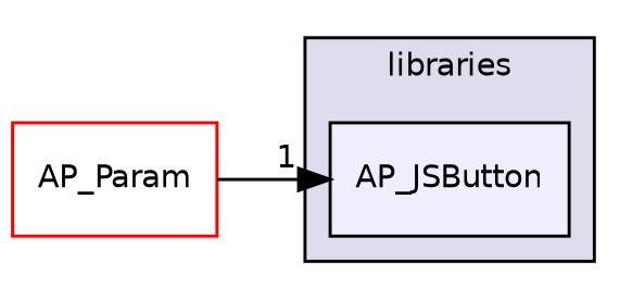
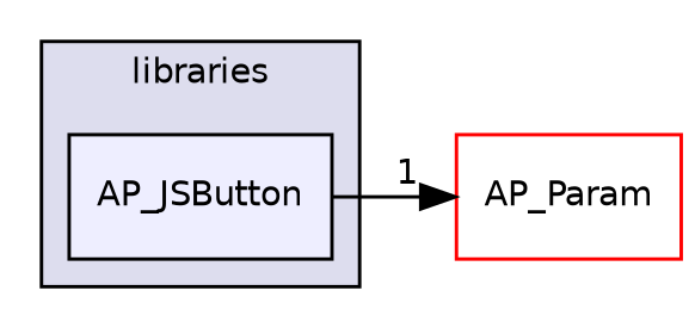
  digraph {
    compound=true
    rankdir=LR
    node [fontname=Helvetica fontsize=10 shape=box style=filled]
    n1 [fillcolor="#eeeeff" label=AP_JSButton pencolor=black]
    n2 [color=red fillcolor=white label=AP_Param]
    subgraph cluster_1 {
      bgcolor="#ddddee"
      fontname=Helvetica
      fontsize=10
      label=libraries
      pencolor=black
      n1
    }
-   n2 -> n1 [headlabel=1 labeldistance=1.5 labelfontname=Helvetica labelfontsize=10]
+   n1 -> n2 [headlabel=1 labeldistance=1.5 labelfontname=Helvetica labelfontsize=10]
  }
